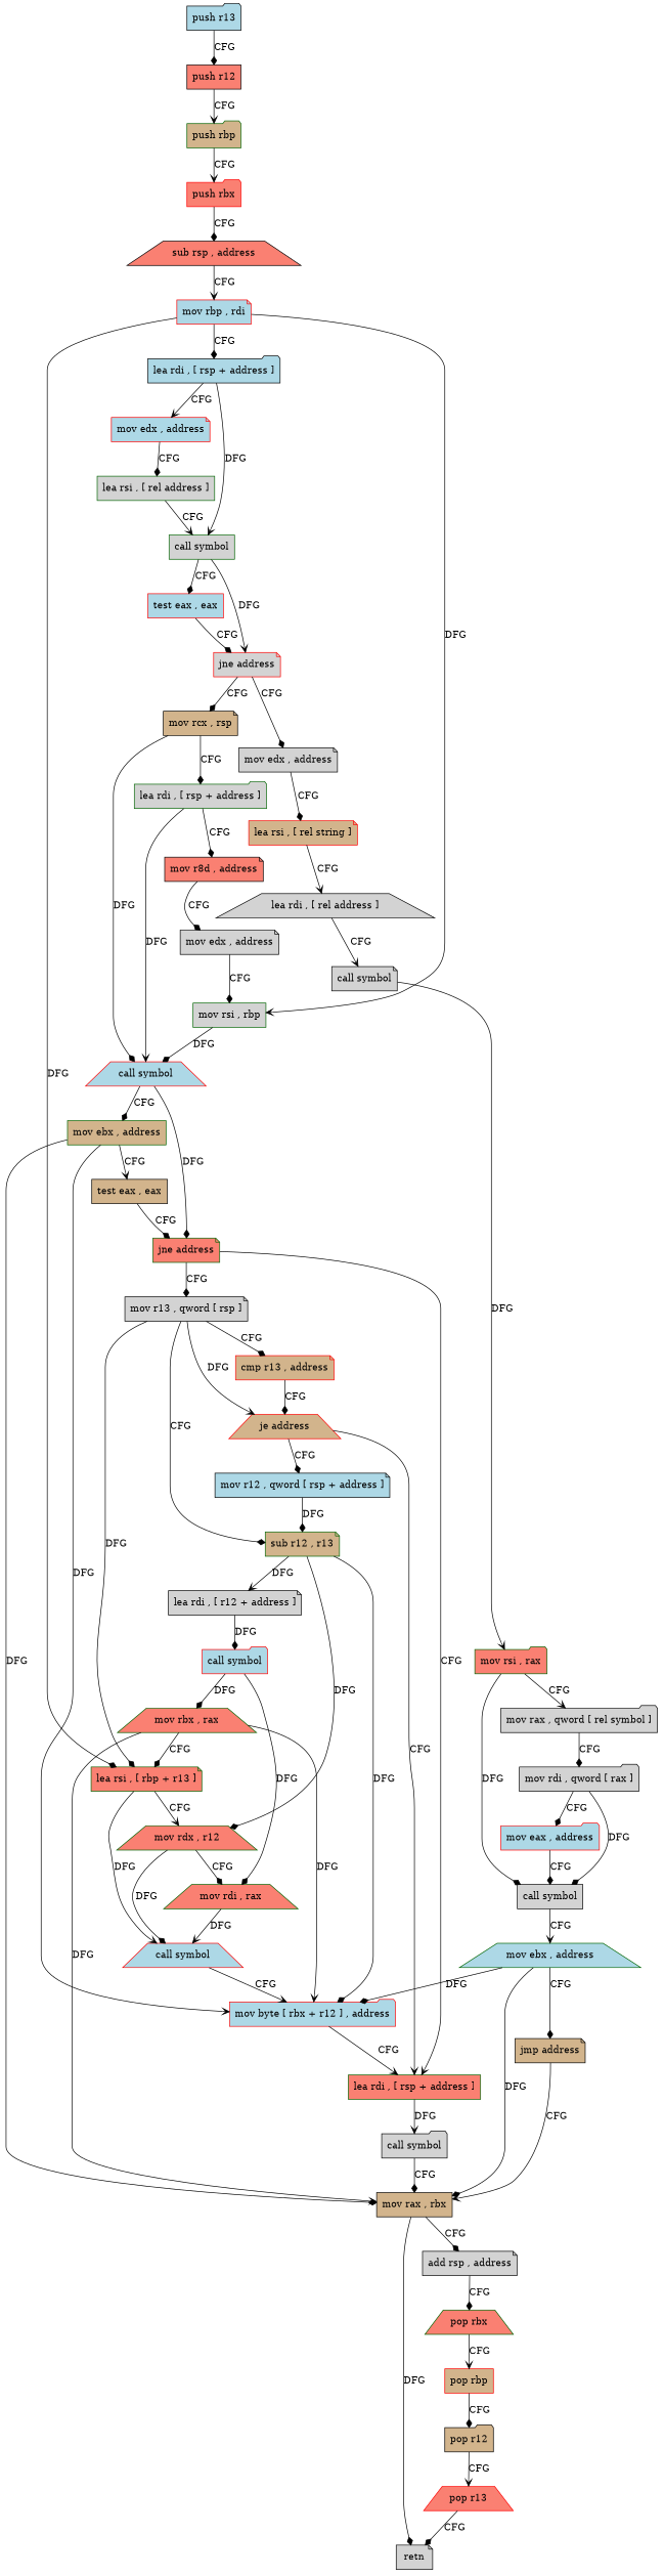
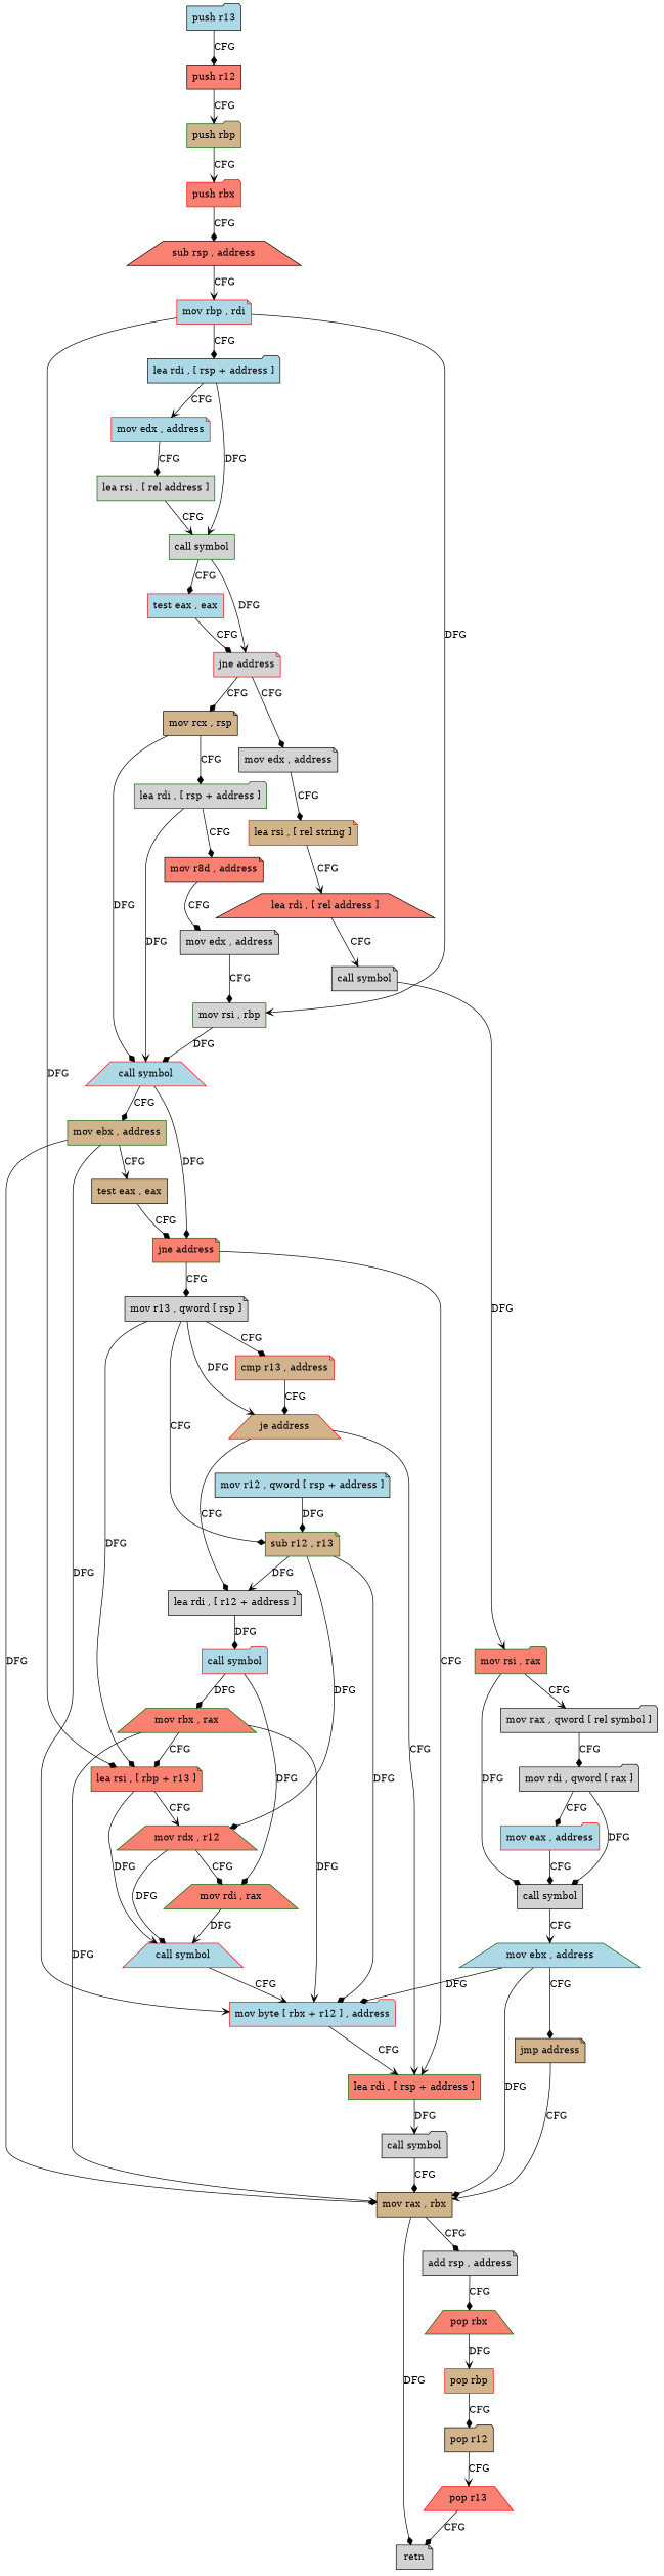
  digraph {
    node [color=black fillcolor=lightgrey shape=note style=filled]
    edge [arrowhead=diamond]
    n1 [fillcolor=lightblue label="push r13" shape=folder]
    n2 [fillcolor=salmon label="push r12" shape=box]
    n3 [color=darkgreen fillcolor=tan label="push rbp" shape=folder]
    n4 [color=red fillcolor=salmon label="push rbx" shape=folder]
    n5 [fillcolor=salmon label="sub rsp , address" shape=trapezium]
    n6 [color=red fillcolor=lightblue label="mov rbp , rdi"]
    n7 [fillcolor=lightblue label="lea rdi , [ rsp + address ]" shape=folder]
    n8 [color=darkgreen label="mov rsi , rbp" shape=box]
    n9 [color=darkgreen fillcolor=salmon label="lea rsi , [ rbp + r13 ]"]
    n10 [color=red fillcolor=lightblue label="mov edx , address"]
    n11 [color=darkgreen label="call symbol" shape=box]
    n12 [color=red fillcolor=lightblue label="call symbol" shape=trapezium]
    n13 [color=darkgreen fillcolor=salmon label="mov rdx , r12" shape=trapezium]
    n14 [color=red fillcolor=lightblue label="call symbol" shape=trapezium]
    n15 [color=darkgreen label="lea rsi , [ rel address ]" shape=box]
    n16 [color=red fillcolor=lightblue label="test eax , eax" shape=box]
    n17 [color=red label="jne address"]
    n18 [label="mov edx , address"]
    n19 [fillcolor=tan label="mov rcx , rsp"]
    n20 [color=red fillcolor=tan label="lea rsi , [ rel string ]"]
    n21 [color=darkgreen label="lea rdi , [ rsp + address ]" shape=folder]
-   n22 [label="lea rdi , [ rel address ]" shape=trapezium]
+   n22 [fillcolor=salmon label="lea rdi , [ rel address ]" shape=trapezium]
    n23 [fillcolor=salmon label="mov r8d , address"]
    n24 [color=darkgreen fillcolor=tan label="mov ebx , address" shape=box]
    n25 [color=darkgreen fillcolor=salmon label="jne address"]
    n26 [label="call symbol"]
    n27 [color=darkgreen fillcolor=salmon label="mov rsi , rax" shape=folder]
    n28 [label="mov rax , qword [ rel symbol ]" shape=folder]
    n29 [label="call symbol" shape=box]
    n30 [label="mov rdi , qword [ rax ]" shape=folder]
    n31 [color=darkgreen fillcolor=lightblue label="mov ebx , address" shape=trapezium]
    n32 [color=red fillcolor=lightblue label="mov eax , address" shape=folder]
    n33 [fillcolor=tan label="jmp address"]
    n34 [fillcolor=tan label="mov rax , rbx" shape=box]
    n35 [color=red fillcolor=lightblue label="mov byte [ rbx + r12 ] , address" shape=folder]
    n36 [label="add rsp , address"]
    n37 [label=retn]
    n38 [color=darkgreen fillcolor=salmon label="lea rdi , [ rsp + address ]" shape=box]
    n39 [color=darkgreen fillcolor=salmon label="pop rbx" shape=trapezium]
    n40 [label="mov edx , address"]
    n41 [fillcolor=tan label="test eax , eax" shape=box]
    n42 [label="mov r13 , qword [ rsp ]"]
    n43 [label="call symbol" shape=folder]
    n44 [color=red fillcolor=tan label="cmp r13 , address"]
    n45 [color=red fillcolor=tan label="je address" shape=trapezium]
    n46 [color=darkgreen fillcolor=tan label="sub r12 , r13"]
    n47 [fillcolor=lightblue label="mov r12 , qword [ rsp + address ]"]
    n48 [label="lea rdi , [ r12 + address ]"]
    n49 [color=red fillcolor=tan label="pop rbp" shape=box]
    n50 [fillcolor=tan label="pop r12" shape=folder]
    n51 [color=red fillcolor=salmon label="pop r13" shape=trapezium]
    n52 [color=red fillcolor=lightblue label="call symbol" shape=folder]
    n53 [color=darkgreen fillcolor=salmon label="mov rdi , rax" shape=trapezium]
    n54 [color=darkgreen fillcolor=salmon label="mov rbx , rax" shape=trapezium]
    n1 -> n2 [label=CFG]
    n2 -> n3 [arrowhead=vee label=CFG]
    n3 -> n4 [arrowhead=vee label=CFG]
    n4 -> n5 [label=CFG]
    n5 -> n6 [arrowhead=vee label=CFG]
    n6 -> n7 [label=CFG]
    n6 -> n8 [arrowhead=vee label=DFG]
    n6 -> n9 [label=DFG]
    n7 -> n10 [arrowhead=vee label=CFG]
    n7 -> n11 [arrowhead=vee label=DFG]
    n8 -> n12 [label=DFG]
    n9 -> n13 [arrowhead=vee label=CFG]
    n9 -> n14 [arrowhead=vee label=DFG]
    n10 -> n15 [label=CFG]
    n11 -> n16 [label=CFG]
    n11 -> n17 [arrowhead=vee label=DFG]
    n12 -> n24 [label=CFG]
    n12 -> n25 [label=DFG]
    n13 -> n14 [label=DFG]
    n13 -> n53 [label=CFG]
    n14 -> n35 [arrowhead=vee label=CFG]
    n15 -> n11 [arrowhead=vee label=CFG]
    n16 -> n17 [label=CFG]
    n17 -> n18 [label=CFG]
    n17 -> n19 [label=CFG]
    n18 -> n20 [label=CFG]
    n19 -> n12 [label=DFG]
    n19 -> n21 [label=CFG]
    n20 -> n22 [arrowhead=vee label=CFG]
    n21 -> n12 [arrowhead=vee label=DFG]
    n21 -> n23 [label=CFG]
    n22 -> n26 [arrowhead=vee label=CFG]
    n23 -> n40 [label=CFG]
    n24 -> n34 [label=DFG]
    n24 -> n35 [arrowhead=vee label=DFG]
    n24 -> n41 [arrowhead=vee label=CFG]
    n25 -> n38 [arrowhead=vee label=CFG]
    n25 -> n42 [label=CFG]
    n26 -> n27 [arrowhead=vee label=DFG]
    n27 -> n28 [arrowhead=vee label=CFG]
    n27 -> n29 [label=DFG]
    n28 -> n30 [label=CFG]
    n29 -> n31 [arrowhead=vee label=CFG]
    n30 -> n29 [label=DFG]
    n30 -> n32 [label=CFG]
    n31 -> n33 [label=CFG]
    n31 -> n34 [label=DFG]
    n31 -> n35 [label=DFG]
    n32 -> n29 [label=CFG]
    n33 -> n34 [arrowhead=vee label=CFG]
    n34 -> n36 [label=CFG]
    n34 -> n37 [label=DFG]
    n35 -> n38 [arrowhead=vee label=CFG]
    n36 -> n39 [label=CFG]
    n38 -> n43 [arrowhead=vee label=DFG]
-   n39 -> n49 [arrowhead=vee label=CFG]
+   n39 -> n49 [arrowhead=vee label=DFG]
    n40 -> n8 [label=CFG]
    n41 -> n25 [label=CFG]
    n42 -> n9 [label=DFG]
    n42 -> n44 [label=CFG]
    n42 -> n45 [arrowhead=vee label=DFG]
    n42 -> n46 [label=CFG]
    n43 -> n34 [label=CFG]
    n44 -> n45 [label=CFG]
    n45 -> n38 [arrowhead=vee label=CFG]
-   n45 -> n47 [label=CFG]
+   n45 -> n48 [label=CFG]
    n46 -> n13 [label=DFG]
    n46 -> n35 [label=DFG]
    n46 -> n48 [arrowhead=vee label=DFG]
    n47 -> n46 [label=DFG]
    n48 -> n52 [label=DFG]
    n49 -> n50 [label=CFG]
    n50 -> n51 [arrowhead=vee label=CFG]
    n51 -> n37 [label=CFG]
    n52 -> n53 [label=DFG]
    n52 -> n54 [label=DFG]
    n53 -> n14 [arrowhead=vee label=DFG]
    n54 -> n9 [label=CFG]
    n54 -> n34 [arrowhead=vee label=DFG]
    n54 -> n35 [arrowhead=vee label=DFG]
  }
